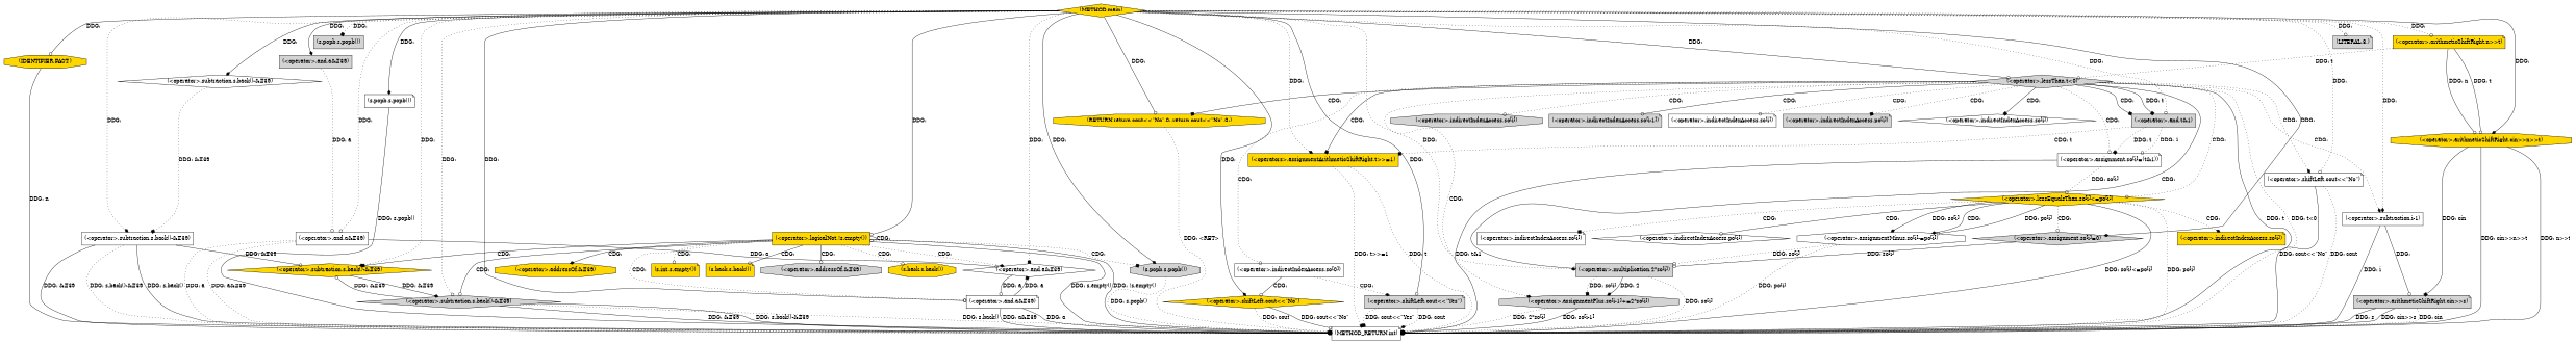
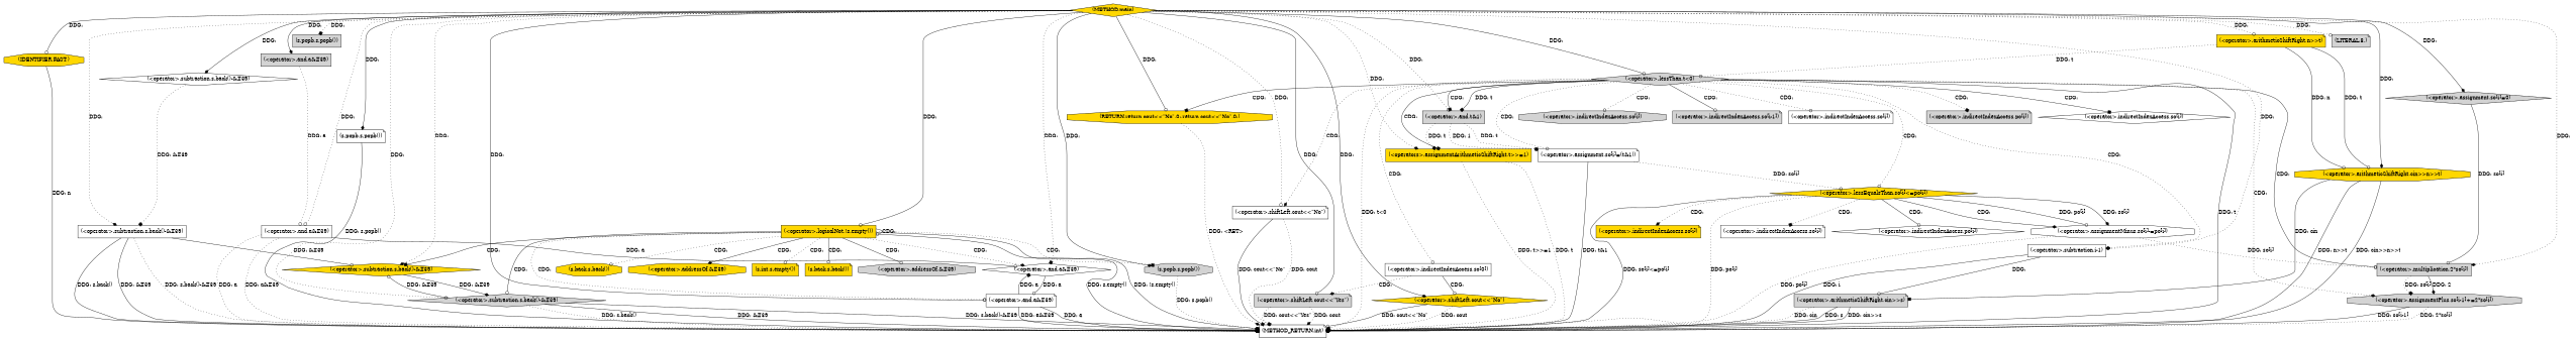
  digraph {
    node [fillcolor=white shape=note style=filled]
    edge [arrowhead=odot style=solid]
    n1 [fillcolor=gold label="(METHOD,main)" shape=diamond]
    n2 [fillcolor=gold label="(IDENTIFIER,FAST,)" shape=octagon]
    n3 [fillcolor=gold label="(<operator>.arithmeticShiftRight,cin>>n>>t)" shape=octagon]
    n4 [label="(<operator>.subtraction,s.back()-&#39)" shape=diamond]
    n5 [fillcolor=lightgrey label="(<operator>.and,a&#39)" shape=box]
    n6 [fillcolor=lightgrey label="(s.popb,s.popb())" shape=box]
    n7 [label="(<operator>.subtraction,s.back()-&#39)" shape=box]
    n8 [label="(<operator>.and,a&#39)" shape=box]
    n9 [label="(s.popb,s.popb())"]
    n10 [fillcolor=gold label="(<operator>.logicalNot,!s.empty())" shape=box]
    n11 [fillcolor=lightgrey label="(<operator>.lessThan,t<0)" shape=diamond]
    n12 [fillcolor=gold label="(RETURN,return cout<<\"No\",0;,return cout<<\"No\",0;)" shape=octagon]
    n13 [fillcolor=gold label="(<operators>.assignmentArithmeticShiftRight,t>>=1)" shape=box]
    n14 [fillcolor=gold label="(<operator>.shiftLeft,cout<<\"No\")" shape=diamond]
    n15 [fillcolor=gold label="(<operator>.arithmeticShiftRight,n>>t)"]
    n16 [fillcolor=gold label="(<operator>.subtraction,s.back()-&#39)" shape=diamond]
    n17 [label="(<operator>.and,a&#39)" shape=diamond]
    n18 [fillcolor=lightgrey label="(<operator>.subtraction,s.back()-&#39)" shape=diamond]
    n19 [label="(<operator>.and,a&#39)"]
    n20 [fillcolor=lightgrey label="(s.popb,s.popb())" shape=octagon]
    n21 [fillcolor=lightgrey label="(<operator>.assignment,so[i]=0)" shape=diamond]
    n22 [fillcolor=lightgrey label="(<operator>.shiftLeft,cout<<\"Yes\")"]
    n23 [label="(<operator>.shiftLeft,cout<<\"No\")"]
    n24 [fillcolor=lightgrey label="(LITERAL,8,)"]
    n25 [fillcolor=lightgrey label="(<operator>.and,t&1)" shape=box]
    n26 [fillcolor=lightgrey label="(<operator>.multiplication,2*so[i])" shape=box]
    n27 [label="(<operator>.subtraction,i-1)" shape=box]
    n28 [label="(METHOD_RETURN,int)"]
    n29 [fillcolor=lightgrey label="(<operator>.arithmeticShiftRight,cin>>s)"]
    n30 [fillcolor=gold label="(s.int,s.empty())"]
    n31 [fillcolor=gold label="(s.back,s.back())"]
    n32 [fillcolor=lightgrey label="(<operator>.addressOf,&#39)" shape=octagon]
    n33 [fillcolor=gold label="(s.back,s.back())" shape=octagon]
    n34 [fillcolor=gold label="(<operator>.addressOf,&#39)" shape=octagon]
    n35 [label="(<operator>.assignment,so[i]=(t&1))"]
    n36 [fillcolor=lightgrey label="(<operator>.assignmentPlus,so[i-1]+=2*so[i])" shape=octagon]
    n37 [fillcolor=gold label="(<operator>.lessEqualsThan,so[i]<=po[i])" shape=diamond]
    n38 [label="(<operator>.indirectIndexAccess,so[0])" shape=box]
    n39 [fillcolor=lightgrey label="(<operator>.indirectIndexAccess,so[i])" shape=octagon]
    n40 [fillcolor=lightgrey label="(<operator>.indirectIndexAccess,so[i-1])"]
    n41 [label="(<operator>.indirectIndexAccess,so[i])"]
    n42 [fillcolor=lightgrey label="(<operator>.indirectIndexAccess,po[i])"]
    n43 [label="(<operator>.indirectIndexAccess,so[i])" shape=diamond]
    n44 [label="(<operator>.assignmentMinus,so[i]-=po[i])" shape=octagon]
    n45 [fillcolor=gold label="(<operator>.indirectIndexAccess,so[i])"]
    n46 [label="(<operator>.indirectIndexAccess,so[i])"]
    n47 [label="(<operator>.indirectIndexAccess,po[i])" shape=diamond]
    n1 -> n2 [label="DDG: "]
    n1 -> n3 [arrowhead=diamond label="DDG: "]
    n1 -> n4 [arrowhead=diamond label="DDG: "]
    n1 -> n5 [arrowhead=diamond label="DDG: "]
    n1 -> n6 [arrowhead=box label="DDG: " style=dotted]
    n1 -> n7 [arrowhead=diamond label="DDG: " style=dotted]
    n1 -> n8 [label="DDG: " style=dotted]
    n1 -> n9 [arrowhead=diamond label="DDG: "]
    n1 -> n10 [label="DDG: "]
    n1 -> n11 [label="DDG: "]
    n1 -> n12 [label="DDG: "]
    n1 -> n13 [arrowhead=diamond label="DDG: " style=dotted]
    n1 -> n14 [arrowhead=diamond label="DDG: "]
    n1 -> n15 [label="DDG: " style=dotted]
    n1 -> n16 [arrowhead=diamond label="DDG: " style=dotted]
    n1 -> n17 [arrowhead=box label="DDG: " style=dotted]
    n1 -> n18 [label="DDG: " style=dotted]
    n1 -> n19 [label="DDG: "]
    n1 -> n20 [arrowhead=diamond label="DDG: "]
    n1 -> n21 [arrowhead=diamond label="DDG: "]
    n1 -> n22 [label="DDG: "]
    n1 -> n23 [label="DDG: " style=dotted]
    n1 -> n24 [label="DDG: " style=dotted]
    n1 -> n25 [label="DDG: " style=dotted]
    n1 -> n26 [arrowhead=diamond label="DDG: " style=dotted]
    n1 -> n27 [arrowhead=diamond label="DDG: " style=dotted]
    n2 -> n28 [arrowhead=diamond label="DDG: n"]
    n3 -> n28 [label="DDG: n>>t"]
    n3 -> n28 [label="DDG: cin>>n>>t"]
    n3 -> n29 [arrowhead=box label="DDG: cin"]
    n4 -> n7 [arrowhead=box label="DDG: &#39" style=dotted]
    n5 -> n8 [label="DDG: a" style=dotted]
    n7 -> n16 [label="DDG: &#39"]
    n7 -> n28 [arrowhead=box label="DDG: s.back()"]
    n7 -> n28 [arrowhead=box label="DDG: &#39"]
    n7 -> n28 [label="DDG: s.back()-&#39" style=dotted]
    n8 -> n17 [label="DDG: a"]
    n8 -> n28 [arrowhead=box label="DDG: a" style=dotted]
    n8 -> n28 [arrowhead=diamond label="DDG: a&#39" style=dotted]
    n9 -> n28 [arrowhead=diamond label="DDG: s.popb()"]
    n10 -> n10 [label="CDG: "]
    n10 -> n16 [arrowhead=box label="CDG: "]
    n10 -> n17 [arrowhead=diamond label="CDG: " style=dotted]
    n10 -> n18 [label="CDG: "]
    n10 -> n19 [label="CDG: " style=dotted]
    n10 -> n20 [arrowhead=box label="CDG: " style=dotted]
    n10 -> n28 [arrowhead=diamond label="DDG: s.empty()"]
    n10 -> n28 [arrowhead=diamond label="DDG: !s.empty()"]
    n10 -> n30 [label="CDG: " style=dotted]
    n10 -> n31 [label="CDG: "]
    n10 -> n32 [label="CDG: "]
    n10 -> n33 [label="CDG: " style=dotted]
    n10 -> n34 [arrowhead=diamond label="CDG: "]
    n11 -> n12 [arrowhead=box label="CDG: "]
    n11 -> n13 [arrowhead=box label="CDG: "]
    n11 -> n23 [arrowhead=diamond label="CDG: " style=dotted]
    n11 -> n25 [arrowhead=box label="DDG: t"]
    n11 -> n25 [arrowhead=box label="CDG: "]
    n11 -> n26 [label="CDG: "]
    n11 -> n27 [arrowhead=diamond label="CDG: " style=dotted]
    n11 -> n28 [arrowhead=box label="DDG: t"]
    n11 -> n28 [arrowhead=diamond label="DDG: t<0" style=dotted]
    n11 -> n35 [label="CDG: " style=dotted]
    n11 -> n36 [arrowhead=diamond label="CDG: " style=dotted]
    n11 -> n37 [label="CDG: " style=dotted]
    n11 -> n38 [label="CDG: " style=dotted]
    n11 -> n39 [label="CDG: " style=dotted]
    n11 -> n40 [label="CDG: "]
    n11 -> n41 [label="CDG: " style=dotted]
    n11 -> n42 [arrowhead=box label="CDG: " style=dotted]
    n11 -> n43 [arrowhead=box label="CDG: "]
    n12 -> n28 [arrowhead=diamond label="DDG: <RET>" style=dotted]
    n13 -> n28 [arrowhead=diamond label="DDG: t" style=dotted]
    n13 -> n28 [arrowhead=box label="DDG: t>>=1" style=dotted]
    n14 -> n28 [arrowhead=diamond label="DDG: cout" style=dotted]
    n14 -> n28 [label="DDG: cout<<\"No\""]
    n15 -> n3 [label="DDG: t"]
    n15 -> n3 [label="DDG: n"]
    n15 -> n11 [label="DDG: t" style=dotted]
    n16 -> n18 [arrowhead=diamond label="DDG: &#39"]
    n17 -> n19 [label="DDG: a"]
    n18 -> n16 [label="DDG: &#39"]
    n18 -> n28 [arrowhead=box label="DDG: s.back()" style=dotted]
    n18 -> n28 [arrowhead=diamond label="DDG: &#39"]
    n18 -> n28 [arrowhead=diamond label="DDG: s.back()-&#39"]
    n19 -> n17 [arrowhead=box label="DDG: a"]
    n19 -> n28 [arrowhead=diamond label="DDG: a"]
    n19 -> n28 [arrowhead=diamond label="DDG: a&#39"]
    n20 -> n28 [arrowhead=box label="DDG: s.popb()" style=dotted]
    n21 -> n26 [label="DDG: so[i]"]
    n22 -> n28 [arrowhead=diamond label="DDG: cout" style=dotted]
    n22 -> n28 [arrowhead=box label="DDG: cout<<\"Yes\"" style=dotted]
    n23 -> n28 [label="DDG: cout" style=dotted]
    n23 -> n28 [arrowhead=box label="DDG: cout<<\"No\""]
-   n25 -> n13 [arrowhead=box label="CDG: t" style=dotted]
+   n25 -> n13 [arrowhead=box label="DDG: t" style=dotted]
    n25 -> n35 [arrowhead=box label="DDG: t" style=dotted]
    n25 -> n35 [label="DDG: 1" style=dotted]
-   n26 -> n28 [arrowhead=box label="DDG: so[i]" style=dotted]
    n26 -> n36 [arrowhead=box label="DDG: so[i]" style=dotted]
    n26 -> n36 [arrowhead=diamond label="DDG: 2"]
    n27 -> n28 [arrowhead=diamond label="DDG: i"]
    n27 -> n29 [label="DDG: "]
    n29 -> n28 [label="DDG: cin" style=dotted]
    n29 -> n28 [arrowhead=box label="DDG: s"]
    n29 -> n28 [label="DDG: cin>>s"]
    n35 -> n28 [arrowhead=diamond label="DDG: t&1"]
    n35 -> n37 [label="DDG: so[i]" style=dotted]
    n36 -> n28 [arrowhead=box label="DDG: so[i-1]"]
    n36 -> n28 [label="DDG: 2*so[i]" style=dotted]
-   n37 -> n21 [label="CDG: " style=dotted]
    n37 -> n28 [label="DDG: po[i]" style=dotted]
    n37 -> n28 [label="DDG: so[i]<=po[i]"]
    n37 -> n44 [label="DDG: po[i]"]
    n37 -> n44 [arrowhead=diamond label="DDG: so[i]"]
    n37 -> n44 [arrowhead=diamond label="CDG: "]
    n37 -> n45 [arrowhead=diamond label="CDG: " style=dotted]
    n37 -> n46 [arrowhead=box label="CDG: " style=dotted]
    n37 -> n47 [label="CDG: "]
    n38 -> n14 [label="CDG: "]
    n38 -> n22 [arrowhead=diamond label="CDG: " style=dotted]
    n44 -> n26 [label="DDG: so[i]" style=dotted]
    n44 -> n28 [label="DDG: po[i]" style=dotted]
  }
